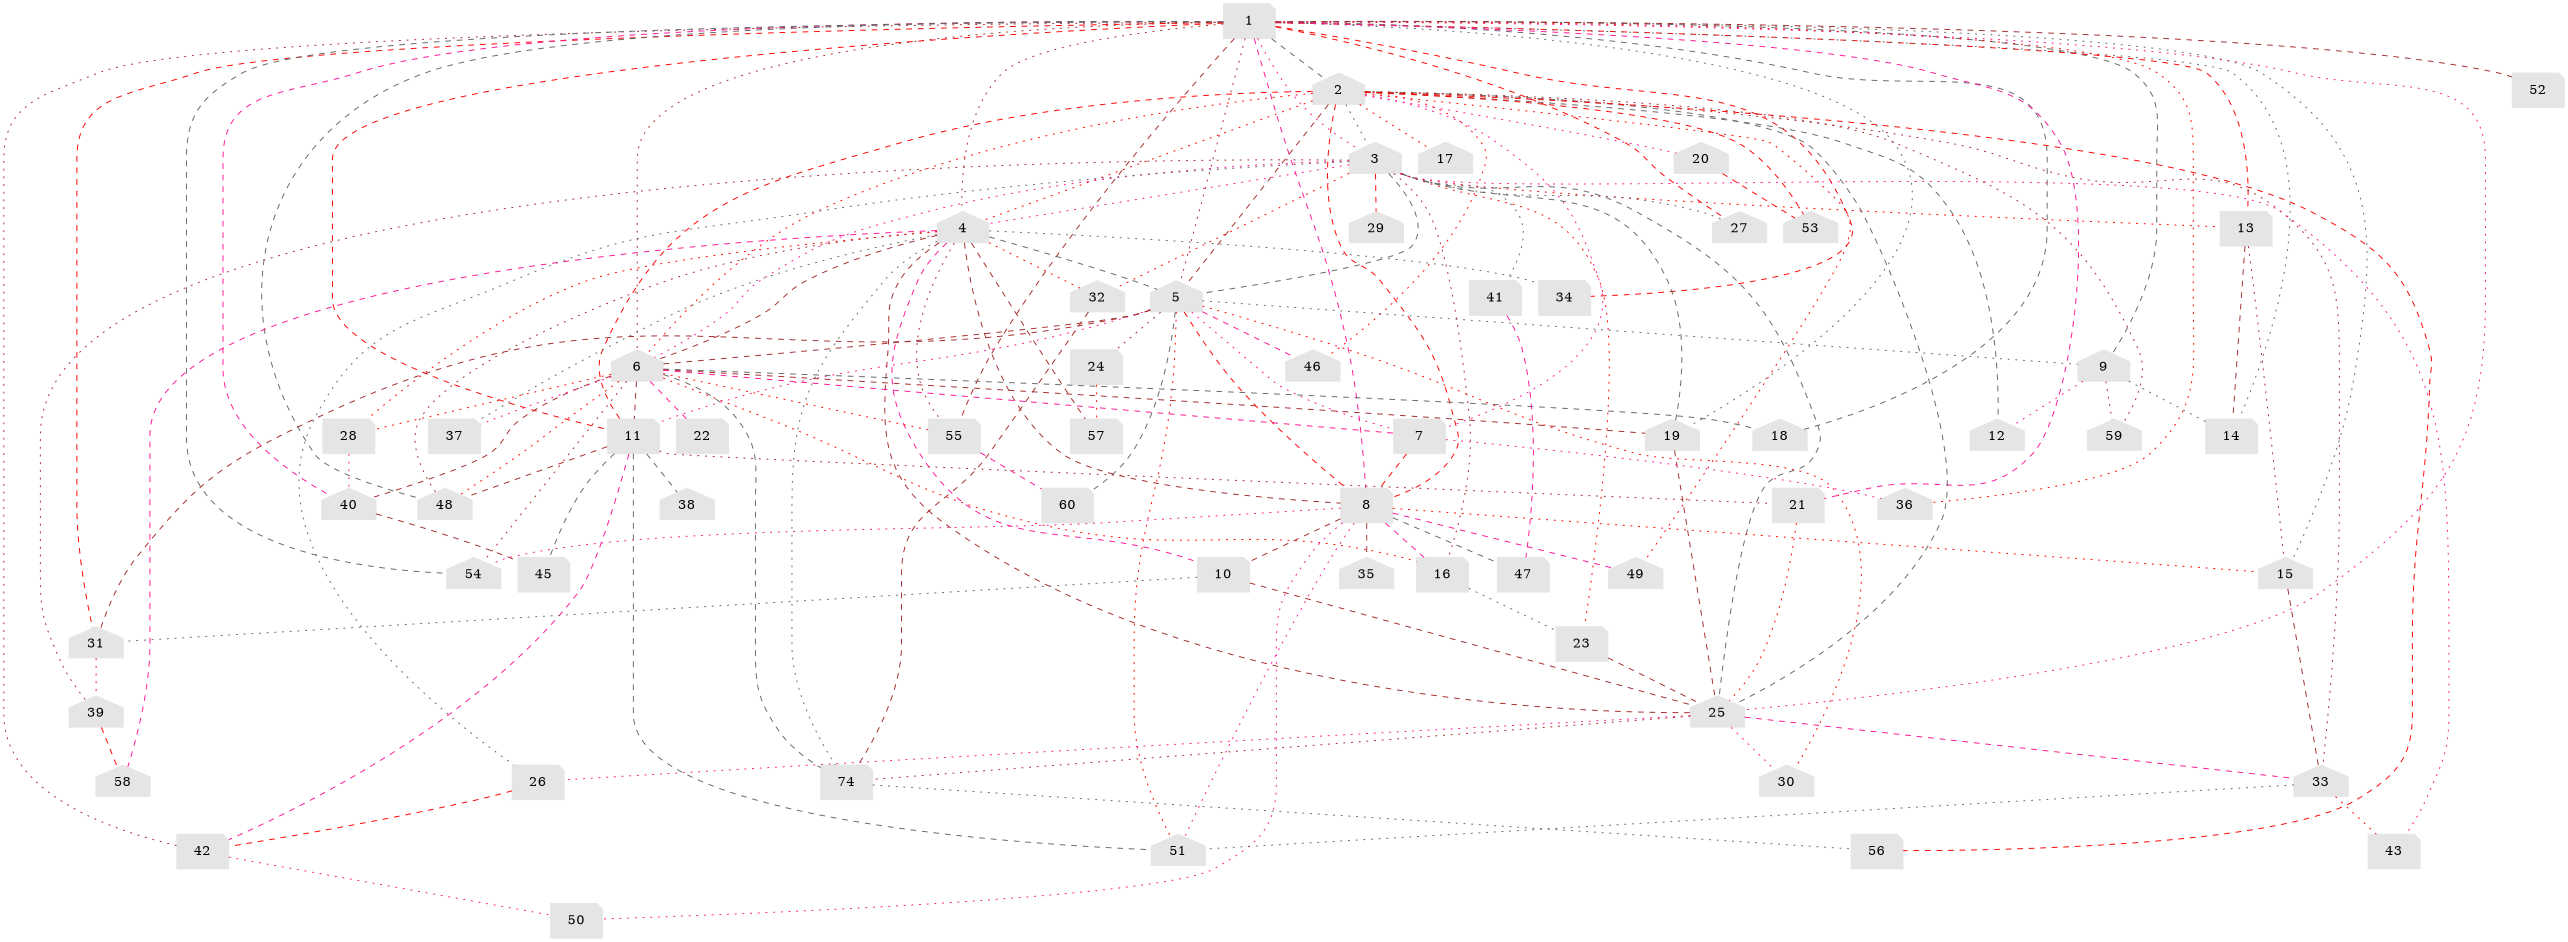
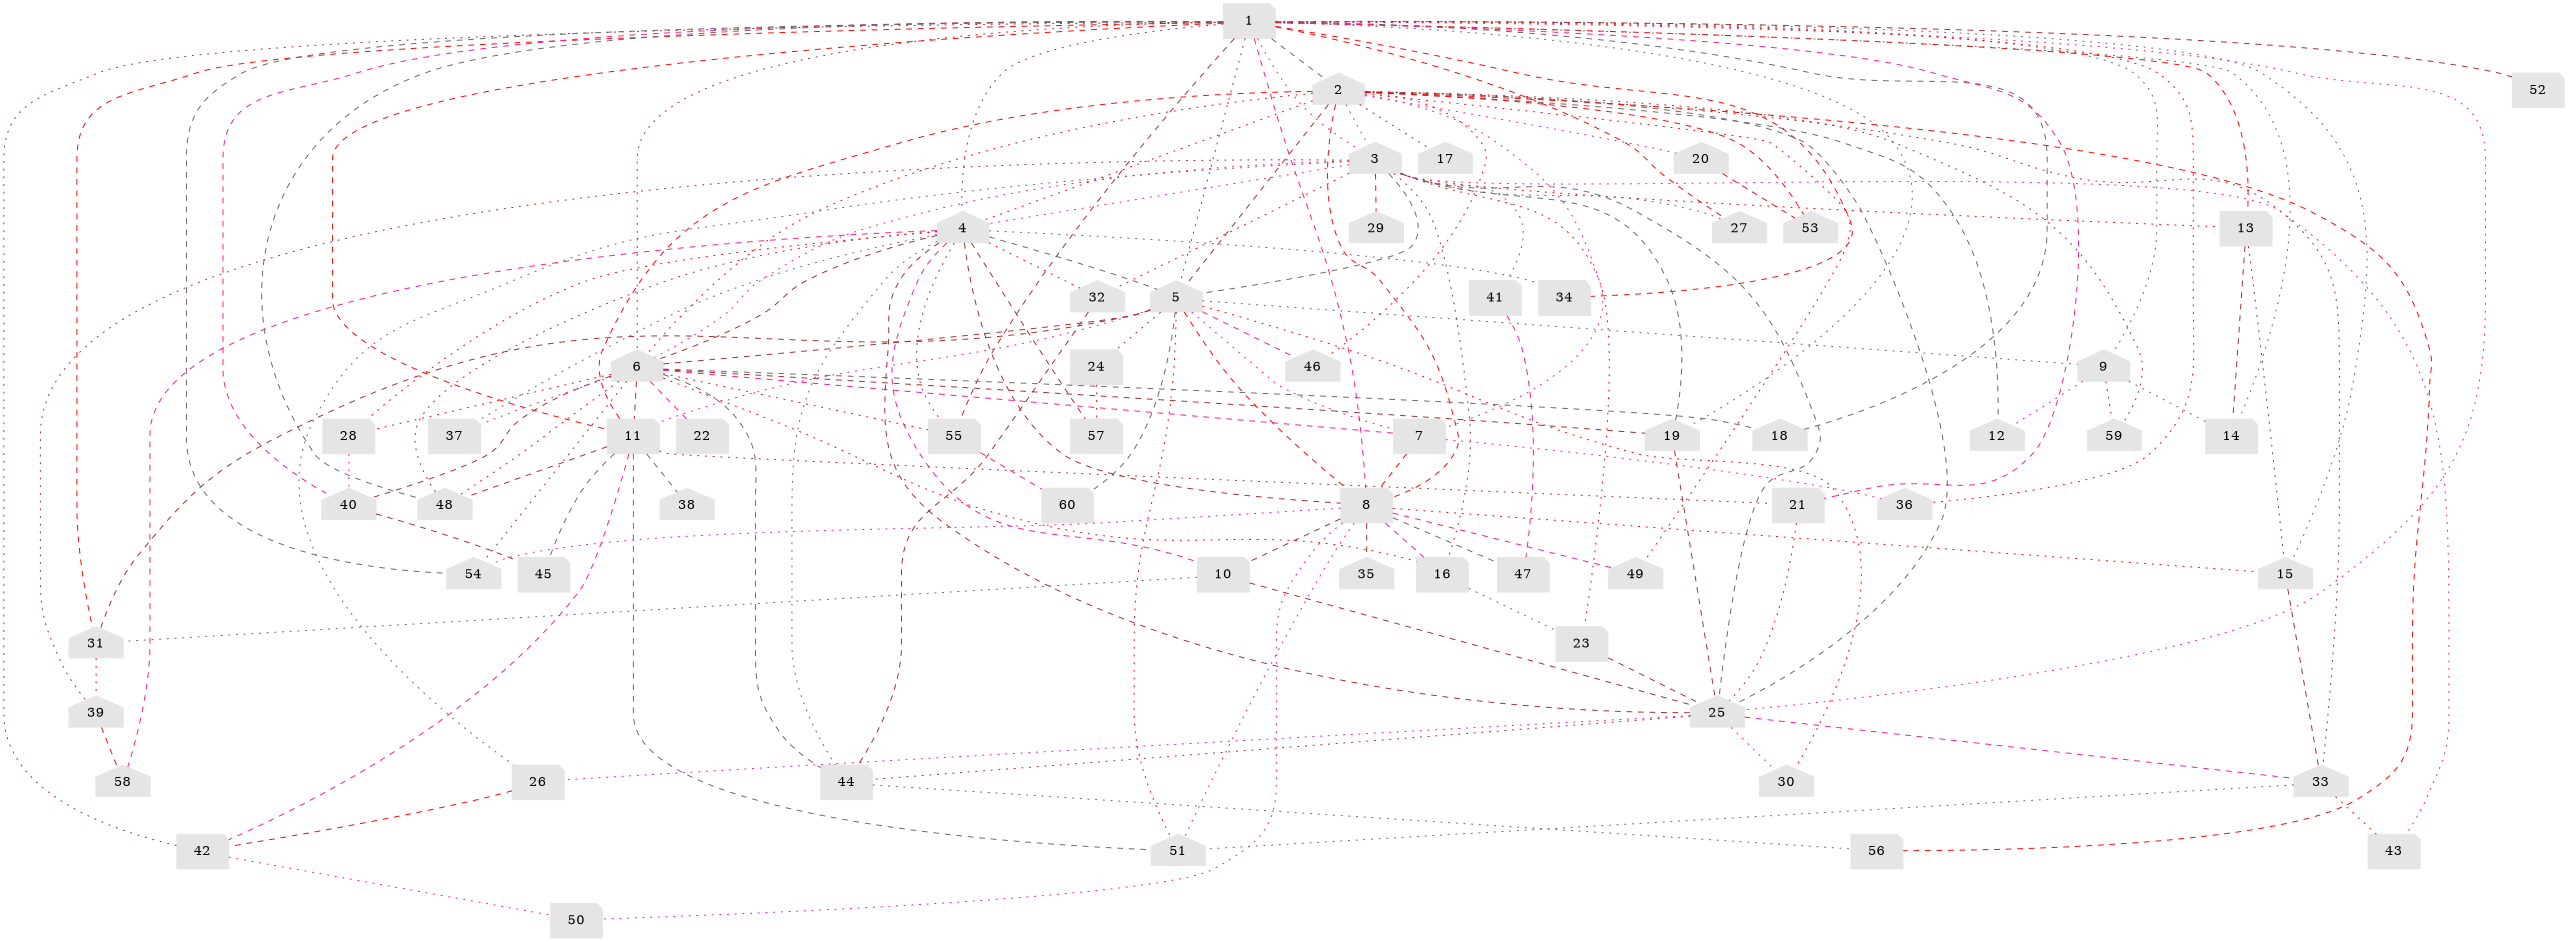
  graph {
    node [color=gray90 shape=house style=filled]
    edge [color=brown style=dotted weight=1.0]
    1 [shape=note]
    2
    3
    4
    5
    6
    8 [shape=note]
    9
    11 [shape=note]
    13 [shape=note]
    14 [shape=note]
    15
    18
    19
    21 [shape=note]
    25
    27
    31
    34 [shape=note]
    36
    40
    42 [shape=note]
    48
    52 [shape=note]
    54
    55 [shape=note]
    7 [shape=note]
    12
    17
    20
    33
    46
    49
    53
    56 [shape=note]
    59
    16 [shape=note]
    23 [shape=note]
    26 [shape=note]
    29
    32
    39
    41 [shape=note]
    43 [shape=note]
    10 [shape=note]
    28 [shape=note]
    37 [shape=note]
-   44 [shape=note label=74]
+   44 [shape=note]
    57 [shape=note]
    58
    24 [shape=note]
    30
    51
    60 [shape=note]
    22 [shape=note]
    35
    47 [shape=note]
    50 [shape=note]
    38
    45 [shape=note]
    1 -- 2 [color=gray40 style=dashed weight=6.0]
    1 -- 3 [color=deeppink weight=4.0]
    1 -- 4 [weight=6.0]
    1 -- 5 [weight=4.0]
    1 -- 6 [weight=12.0]
    1 -- 8 [color=deeppink style=dashed weight=12.0]
-   1 -- 9 [color=gray40 style=dashed]
+   1 -- 9 [color=gray40]
    1 -- 11 [color=red style=dashed]
    1 -- 13 [color=red style=dashed weight=3.0]
    1 -- 14 [color=gray40 weight=2.0]
    1 -- 15 [color=gray40 weight=2.0]
    1 -- 18 [color=gray40 style=dashed weight=2.0]
    1 -- 19 [color=gray40]
    1 -- 21 [color=deeppink style=dashed weight=2.0]
    1 -- 25 [color=deeppink weight=2.0]
    1 -- 27 [color=red style=dashed]
    1 -- 31 [color=red style=dashed]
    1 -- 34 [color=red style=dashed]
    1 -- 36 [color=red]
    1 -- 40 [color=deeppink style=dashed weight=2.0]
    1 -- 42 [weight=3.0]
    1 -- 48 [color=gray40 style=dashed]
    1 -- 52 [style=dashed]
    1 -- 54 [color=gray40 style=dashed]
    1 -- 55 [style=dashed]
    2 -- 3 [color=gray40]
    2 -- 4 [color=red]
    2 -- 5 [style=dashed weight=2.0]
    2 -- 6 [color=red weight=2.0]
    2 -- 8 [color=red style=dashed weight=3.0]
    2 -- 11 [color=red style=dashed]
    2 -- 25 [color=gray40 style=dashed]
    2 -- 7 [color=deeppink]
    2 -- 12 [color=gray40 style=dashed]
    2 -- 17 [color=red]
    2 -- 20 [color=deeppink]
    2 -- 33
    2 -- 46 [color=red]
    2 -- 49 [color=red]
    2 -- 53 [color=red style=dashed]
    2 -- 56 [color=red style=dashed]
    2 -- 59
    3 -- 4 [color=deeppink weight=2.0]
    3 -- 5 [color=gray40 style=dashed]
    3 -- 6 [color=deeppink weight=3.0]
    3 -- 13 [color=red]
    3 -- 19 [color=gray40 style=dashed]
    3 -- 25 [color=gray40 style=dashed]
    3 -- 27 [color=gray40]
    3 -- 16
    3 -- 23 [color=red]
    3 -- 26 [color=gray40]
    3 -- 29 [color=red style=dashed]
    3 -- 32 [color=red]
    3 -- 39
    3 -- 41 [color=gray40]
    3 -- 43 [color=deeppink]
    4 -- 5 [color=gray40 style=dashed weight=2.0]
    4 -- 6 [style=dashed weight=2.0]
    4 -- 8 [style=dashed]
    4 -- 25 [style=dashed]
    4 -- 34 [color=gray40]
    4 -- 48
    4 -- 55 [weight=2.0]
    4 -- 32 [color=red]
    4 -- 10 [color=deeppink style=dashed]
    4 -- 28 [color=red]
    4 -- 37 [color=gray40]
    4 -- 44 [color=gray40 weight=2.0]
    4 -- 57 [style=dashed]
    4 -- 58 [color=deeppink style=dashed]
    5 -- 6 [style=dashed weight=2.0]
    5 -- 8 [color=red style=dashed]
    5 -- 9 [color=gray40]
    5 -- 11 [color=deeppink]
    5 -- 31 [style=dashed]
    5 -- 7 [color=deeppink]
    5 -- 46 [color=deeppink style=dashed]
    5 -- 24
    5 -- 30 [color=red]
    5 -- 51 [color=red]
    5 -- 60 [color=gray40 style=dashed]
    6 -- 11 [style=dashed]
    6 -- 18 [color=gray40 style=dashed]
    6 -- 19 [style=dashed]
    6 -- 40 [style=dashed]
    6 -- 48 [color=red]
    6 -- 54
    6 -- 55 [color=red]
    6 -- 7 [color=deeppink style=dashed]
    6 -- 16 [color=red]
    6 -- 28 [color=red]
    6 -- 37 [color=deeppink]
    6 -- 44 [color=gray40 style=dashed]
    6 -- 22 [color=deeppink style=dashed]
    8 -- 15 [color=red]
    8 -- 54 [color=deeppink]
    8 -- 49 [color=deeppink style=dashed]
    8 -- 16 [color=deeppink style=dashed]
    8 -- 10 [style=dashed]
    8 -- 51 [color=deeppink]
    8 -- 35 [style=dashed weight=2.0]
    8 -- 47 [color=gray40 style=dashed]
    8 -- 50 [color=deeppink]
    9 -- 14 [color=gray40]
    9 -- 12 [color=deeppink]
    9 -- 59
    11 -- 21
    11 -- 42 [color=deeppink style=dashed]
    11 -- 48 [style=dashed]
    11 -- 51 [color=gray40 style=dashed]
    11 -- 38 [color=gray40 style=dashed weight=2.0]
    11 -- 45 [color=gray40 style=dashed]
    13 -- 14 [style=dashed]
    13 -- 15
    15 -- 33 [style=dashed]
    19 -- 25 [style=dashed]
    21 -- 25 [color=red]
    25 -- 33 [color=deeppink style=dashed]
    25 -- 26 [color=deeppink weight=2.0]
    25 -- 44
    25 -- 30 [color=deeppink]
    31 -- 39 [color=red]
    40 -- 45 [style=dashed]
    42 -- 50 [color=deeppink]
    55 -- 60 [color=deeppink style=dashed]
    7 -- 8 [color=red style=dashed]
    7 -- 36 [color=deeppink]
    20 -- 53 [color=red style=dashed]
    33 -- 43 [color=red]
    33 -- 51 [color=gray40]
    16 -- 23 [color=gray40]
    23 -- 25 [style=dashed]
    26 -- 42 [color=red style=dashed]
    32 -- 44 [style=dashed]
    39 -- 58 [color=red style=dashed]
    41 -- 47 [color=deeppink style=dashed]
    10 -- 25 [style=dashed]
    10 -- 31 [color=gray40 weight=2.0]
    28 -- 40 [color=deeppink]
    44 -- 56 [color=gray40]
    24 -- 57 [color=red]
  }
